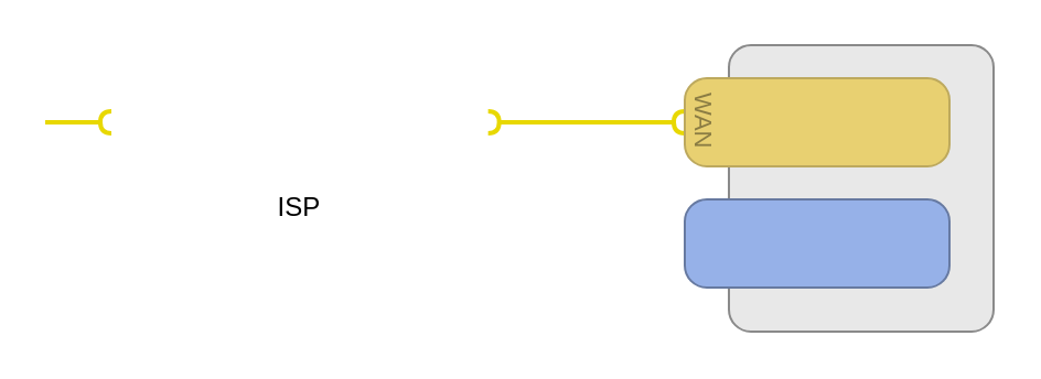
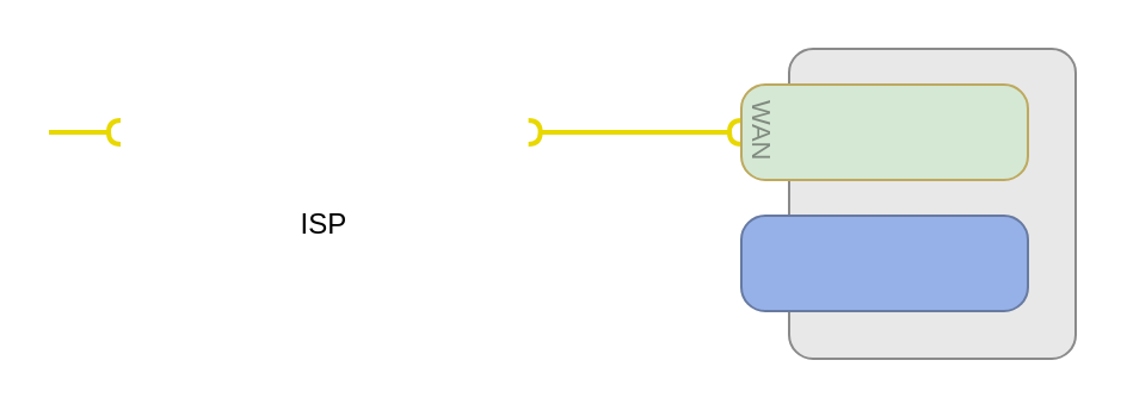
  <mxCell id="0" />
  <mxCell id="1" parent="0" />
  <mxCell id="2" style="edgeStyle=orthogonalEdgeStyle;shape=connector;rounded=0;jumpStyle=gap;orthogonalLoop=1;jettySize=auto;html=1;exitX=1;exitY=0.5;exitDx=0;exitDy=0;shadow=0;strokeColor=#E8D800;strokeWidth=2;align=center;verticalAlign=middle;fontFamily=Helvetica;fontSize=11;fontColor=default;labelBackgroundColor=default;startArrow=halfCircle;startFill=0;startSize=2;endArrow=halfCircle;endFill=0;endSize=2;flowAnimation=0;entryX=0;entryY=0.5;entryDx=0;entryDy=0;" edge="1" parent="1" source="3" target="7"><mxGeometry relative="1" as="geometry"><mxPoint x="260" y="55.17" as="targetPoint" /></mxGeometry></mxCell>
  <mxCell id="3" value="ISP" style="shape=image;verticalLabelPosition=bottom;labelBackgroundColor=default;verticalAlign=top;aspect=fixed;imageAspect=0;image=https://www.superloop.com/images/header/logoColor.svg;" vertex="1" parent="1"><mxGeometry x="50" y="30" width="170.83" height="50" as="geometry" /></mxCell>
  <mxCell id="4" value="" style="endArrow=halfCircle;html=1;rounded=0;edgeStyle=orthogonalEdgeStyle;strokeWidth=2;jumpStyle=gap;flowAnimation=0;shadow=0;endFill=0;endSize=2;startArrow=none;startFill=0;startSize=2;entryX=0;entryY=0.5;entryDx=0;entryDy=0;sourcePerimeterSpacing=0;fillColor=#0050ef;strokeColor=#E8D800;" edge="1" parent="1" target="3"><mxGeometry width="50" height="50" relative="1" as="geometry"><mxPoint x="20" y="55" as="sourcePoint" /><mxPoint x="80" y="50" as="targetPoint" /><Array as="points"><mxPoint x="20" y="55" /></Array></mxGeometry></mxCell>
  <mxCell id="5" value="" style="rounded=1;whiteSpace=wrap;html=1;fontFamily=Helvetica;fontSize=11;fontColor=default;labelBackgroundColor=default;absoluteArcSize=1;strokeColor=#8A8A8A;fillColor=#E8E8E8;" vertex="1" parent="1"><mxGeometry x="330" y="20" width="120" height="130" as="geometry" /></mxCell>
  <mxCell id="6" value="" style="rounded=1;whiteSpace=wrap;html=1;fontFamily=Helvetica;fontSize=11;fontColor=default;labelBackgroundColor=default;absoluteArcSize=1;strokeColor=#677AA1;fillColor=#96B1E8;" vertex="1" parent="1"><mxGeometry x="310" y="90" width="120" height="40" as="geometry" /></mxCell>
- <mxCell id="7" value="&lt;div align=&quot;left&quot;&gt;WAN&lt;/div&gt;" style="rounded=1;whiteSpace=wrap;html=1;fontFamily=Helvetica;fontSize=11;fontColor=default;labelBackgroundColor=none;absoluteArcSize=1;strokeColor=#BDA95E;fillColor=#E8D071;align=left;textDirection=vertical-lr;textOpacity=40;" vertex="1" parent="1"><mxGeometry x="310" y="35" width="120" height="40" as="geometry" /></mxCell>
+ <mxCell id="7" value="&lt;div align=&quot;left&quot;&gt;WAN&lt;/div&gt;" style="rounded=1;whiteSpace=wrap;html=1;fontFamily=Helvetica;fontSize=11;fontColor=default;labelBackgroundColor=none;absoluteArcSize=1;strokeColor=#BDA95E;fillColor=#d5e8d4;align=left;textDirection=vertical-lr;textOpacity=40;" vertex="1" parent="1"><mxGeometry x="310" y="35" width="120" height="40" as="geometry" /></mxCell>
